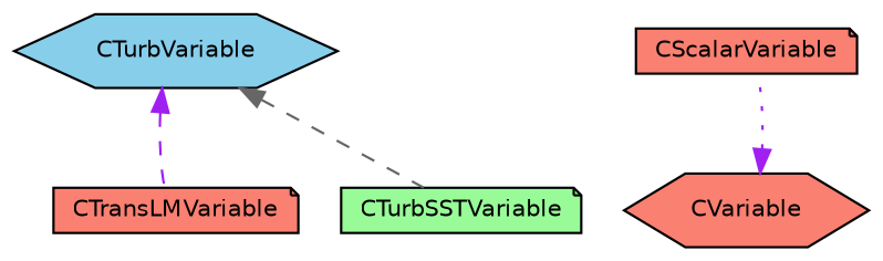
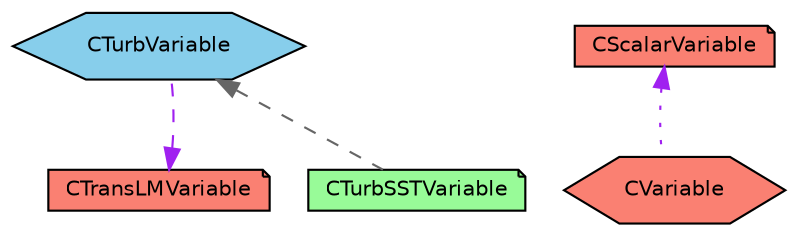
  digraph {
    node [color=black fillcolor=salmon fontname=Helvetica fontsize=10 shape=note style=filled]
    edge [color=purple dir=back fontname=Helvetica fontsize=10 labelfontname=Helvetica labelfontsize=10 style=dashed]
    n1 [fillcolor=skyblue fontcolor=black height=0.2 label=CTurbVariable shape=hexagon width=0.4]
    n2 [height=0.2 label=CTransLMVariable width=0.4]
    n3 [fillcolor=palegreen height=0.2 label=CTurbSSTVariable width=0.4]
    n4 [height=0.2 label=CScalarVariable width=0.4]
    n5 [height=0.2 label=CVariable shape=hexagon width=0.4]
-   n1 -> n2
+   n2 -> n1
    n1 -> n3 [color=gray40]
-   n5 -> n4 [style=dotted]
+   n4 -> n5 [style=dotted]
  }
